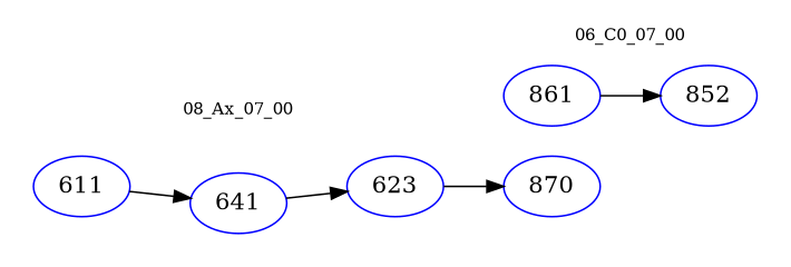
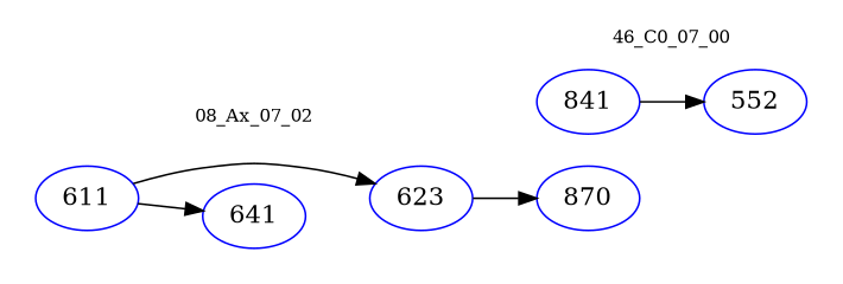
  digraph {
    rankdir=LR
    node [color=blue]
    edge [color=black]
    n1 [label=611]
    n2 [label=641]
    n3 [label=623]
-   n4 [label=861]
-   n5 [label=852]
+   n4 [label=841]
+   n5 [label=552]
    n6 [label=870]
    subgraph cluster_1 {
      color=white
      fontsize=10
-     label="08_Ax_07_00"
+     label="08_Ax_07_02"
      n1
      n2
      n3
    }
    subgraph cluster_2 {
      color=white
      fontsize=10
-     label="06_C0_07_00"
+     label="46_C0_07_00"
      n4
      n5
      n6
    }
    n1 -> n2
-   n2 -> n3
+   n1 -> n3
    n3 -> n6
    n4 -> n5
  }
